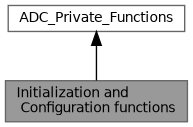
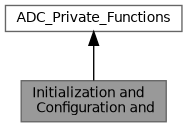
  digraph {
    rankdir=TB
    node [fontname=Helvetica fontsize=10 shape=box style=filled]
-   n1 [color=gray40 fillcolor=grey60 fontcolor=black height=0.2 label="Initialization and\l Configuration functions" width=0.4]
+   n1 [color=gray40 fillcolor=grey60 fontcolor=black height=0.2 label="Initialization and\l Configuration and" width=0.4]
    n2 [color=grey40 fillcolor=white height=0.2 label=ADC_Private_Functions width=0.4]
    n2 -> n1 [dir=back fontname=Helvetica fontsize=10 labelfontname=Helvetica labelfontsize=10 shape=plaintext style=solid]
  }
